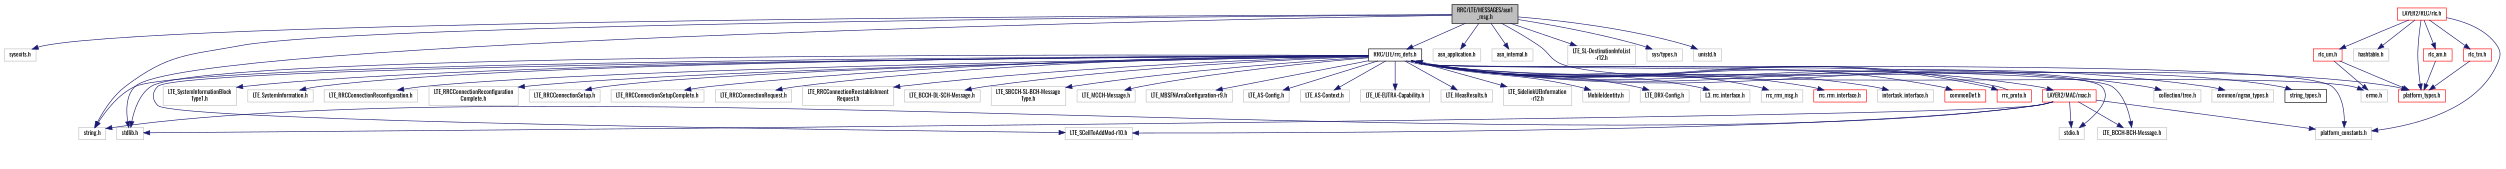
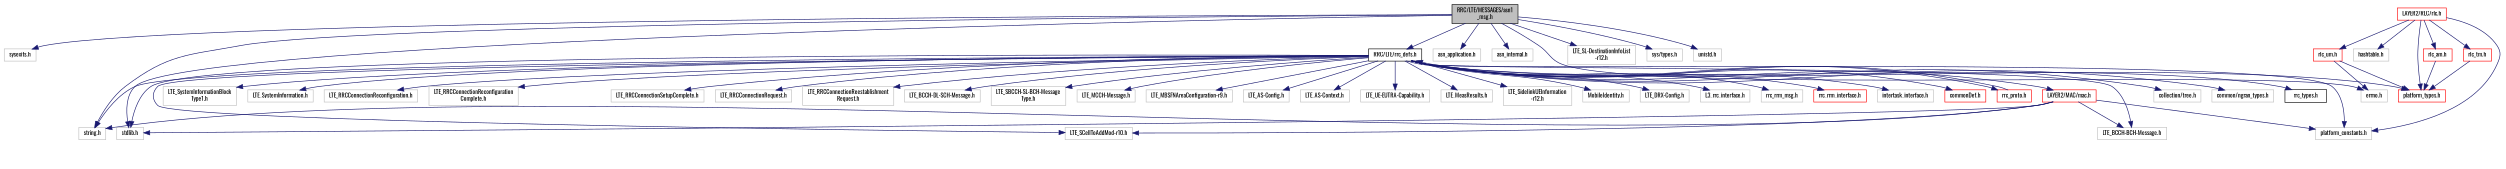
  digraph {
    fontname=Oswald
    node [color=grey75 fillcolor=white fontname=Oswald fontsize=10 shape=record style=filled]
    edge [color=midnightblue fontname=Oswald fontsize=10 labelfontname=Helvetica labelfontsize=10 style=solid]
    n1 [color=black fillcolor=grey75 fontcolor=black height=0.2 label="RRC/LTE/MESSAGES/asn1\l_msg.h" width=0.4]
    n2 [height=0.2 label="sys/types.h" width=0.4]
    n3 [height=0.2 label="stdlib.h" width=0.4]
    n4 [height=0.2 label="unistd.h" width=0.4]
    n5 [height=0.2 label="string.h" width=0.4]
    n6 [height=0.2 label="sysexits.h" width=0.4]
    n7 [height=0.2 label="errno.h" width=0.4]
    n8 [height=0.2 label="asn_application.h" width=0.4]
    n9 [height=0.2 label="asn_internal.h" width=0.4]
    n10 [color=black height=0.2 label="RRC/LTE/rrc_defs.h" width=0.4]
    n11 [height=0.2 label="LTE_SL-DestinationInfoList\l-r12.h" width=0.4]
-   n12 [height=0.2 label="stdio.h" width=0.4]
    n13 [height=0.2 label="collection/tree.h" width=0.4]
    n14 [height=0.2 label="common/ngran_types.h" width=0.4]
-   n15 [color=black height=0.2 label="string_types.h" width=0.4]
+   n15 [color=black height=0.2 label="rrc_types.h" width=0.4]
    n16 [color=red height=0.2 label="platform_types.h" width=0.4]
    n17 [height=0.2 label="platform_constants.h" width=0.4]
    n18 [color=red height=0.2 label="LAYER2/MAC/mac.h" width=0.4]
    n19 [height=0.2 label="LTE_BCCH-BCH-Message.h" width=0.4]
    n20 [height=0.2 label="LTE_SCellToAddMod-r10.h" width=0.4]
    n21 [height=0.2 label="LTE_SystemInformationBlock\lType1.h" width=0.4]
    n22 [height=0.2 label="LTE_SystemInformation.h" width=0.4]
    n23 [height=0.2 label="LTE_RRCConnectionReconfiguration.h" width=0.4]
    n24 [height=0.2 label="LTE_RRCConnectionReconfiguration\lComplete.h" width=0.4]
-   n25 [height=0.2 label="LTE_RRCConnectionSetup.h" width=0.4]
    n26 [height=0.2 label="LTE_RRCConnectionSetupComplete.h" width=0.4]
    n27 [height=0.2 label="LTE_RRCConnectionRequest.h" width=0.4]
    n28 [height=0.2 label="LTE_RRCConnectionReestablishment\lRequest.h" width=0.4]
    n29 [height=0.2 label="LTE_BCCH-DL-SCH-Message.h" width=0.4]
    n30 [height=0.2 label="LTE_SBCCH-SL-BCH-Message\lType.h" width=0.4]
    n31 [height=0.2 label="LTE_MCCH-Message.h" width=0.4]
    n32 [height=0.2 label="LTE_MBSFNAreaConfiguration-r9.h" width=0.4]
    n33 [height=0.2 label="LTE_AS-Config.h" width=0.4]
    n34 [height=0.2 label="LTE_AS-Context.h" width=0.4]
    n35 [height=0.2 label="LTE_UE-EUTRA-Capability.h" width=0.4]
    n36 [height=0.2 label="LTE_MeasResults.h" width=0.4]
    n37 [height=0.2 label="LTE_SidelinkUEInformation\l-r12.h" width=0.4]
    n38 [height=0.2 label="MobileIdentity.h" width=0.4]
    n39 [height=0.2 label="LTE_DRX-Config.h" width=0.4]
    n40 [height=0.2 label="L3_rrc_interface.h" width=0.4]
    n41 [height=0.2 label="rrc_rrm_msg.h" width=0.4]
    n42 [color=red height=0.2 label="rrc_rrm_interface.h" width=0.4]
    n43 [height=0.2 label="intertask_interface.h" width=0.4]
    n44 [color=red height=0.2 label="commonDef.h" width=0.4]
    n45 [color=red height=0.2 label="rrc_proto.h" width=0.4]
    n46 [color=red height=0.2 label="LAYER2/RLC/rlc.h" width=0.4]
    n47 [height=0.2 label="hashtable.h" width=0.4]
    n48 [color=red height=0.2 label="rlc_am.h" width=0.4]
    n49 [color=red height=0.2 label="rlc_um.h" width=0.4]
    n50 [color=red height=0.2 label="rlc_tm.h" width=0.4]
    n1 -> n2
    n1 -> n3
    n1 -> n4
    n1 -> n5
    n1 -> n6
    n1 -> n7
    n1 -> n8
    n1 -> n9
    n1 -> n10
    n1 -> n11
    n10 -> n3
    n10 -> n5
-   n10 -> n12
    n10 -> n13
    n10 -> n14
    n10 -> n15
    n10 -> n16
    n10 -> n17
    n10 -> n18
    n10 -> n19
    n10 -> n20
    n10 -> n21
    n10 -> n22
    n10 -> n23
    n10 -> n24
-   n10 -> n25
    n10 -> n26
    n10 -> n27
    n10 -> n28
    n10 -> n29
    n10 -> n30
    n10 -> n31
    n10 -> n32
    n10 -> n33
    n10 -> n34
    n10 -> n35
    n10 -> n36
    n10 -> n37
    n10 -> n38
    n10 -> n39
    n10 -> n40
    n10 -> n41
    n10 -> n42
    n10 -> n43
    n10 -> n44
    n10 -> n45
    n18 -> n3
    n18 -> n5
-   n18 -> n12
    n18 -> n17
    n18 -> n19
    n18 -> n20
    n45 -> n10
    n46 -> n16
    n46 -> n17
    n46 -> n47
    n46 -> n48
    n46 -> n49
    n46 -> n50
    n48 -> n16
    n49 -> n7
    n49 -> n16
    n50 -> n16
  }
